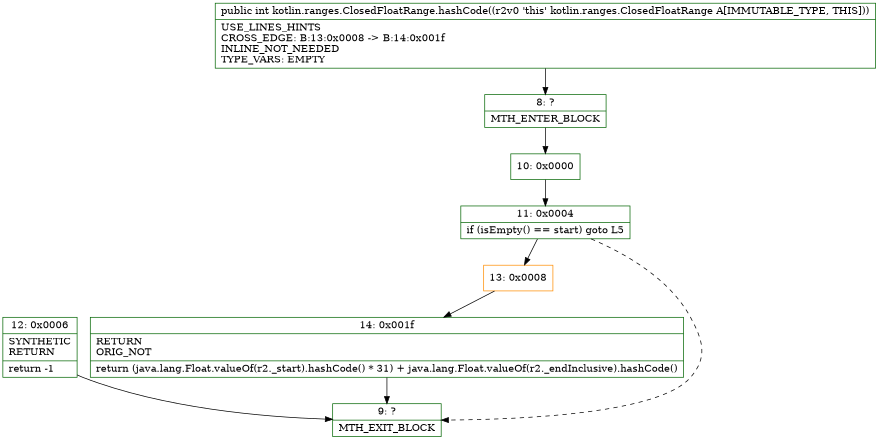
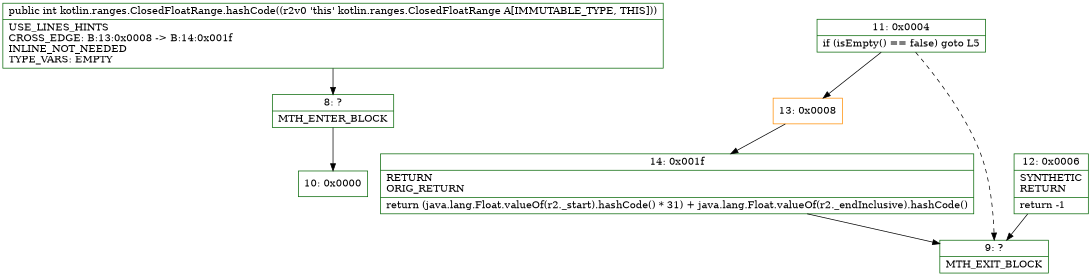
  digraph {
    node [color=darkgreen shape=record]
    n1 [label="{8\:\ ?|MTH_ENTER_BLOCK\l}"]
    n2 [label="{10\:\ 0x0000}"]
-   n3 [label="{11\:\ 0x0004|if (isEmpty() == start) goto L5\l}"]
+   n3 [label="{11\:\ 0x0004|if (isEmpty() == false) goto L5\l}"]
    n4 [color=darkorange label="{13\:\ 0x0008}"]
    n5 [label="{9\:\ ?|MTH_EXIT_BLOCK\l}"]
    n6 [label="{12\:\ 0x0006|SYNTHETIC\lRETURN\l|return \-1\l}"]
-   n7 [label="{14\:\ 0x001f|RETURN\lORIG_NOT\l|return (java.lang.Float.valueOf(r2._start).hashCode() * 31) + java.lang.Float.valueOf(r2._endInclusive).hashCode()\l}"]
+   n7 [label="{14\:\ 0x001f|RETURN\lORIG_RETURN\l|return (java.lang.Float.valueOf(r2._start).hashCode() * 31) + java.lang.Float.valueOf(r2._endInclusive).hashCode()\l}"]
    n8 [label="{public int kotlin.ranges.ClosedFloatRange.hashCode((r2v0 'this' kotlin.ranges.ClosedFloatRange A[IMMUTABLE_TYPE, THIS]))  | USE_LINES_HINTS\lCROSS_EDGE: B:13:0x0008 \-\> B:14:0x001f\lINLINE_NOT_NEEDED\lTYPE_VARS: EMPTY\l}"]
    n1 -> n2
-   n2 -> n3
    n3 -> n4
    n3 -> n5 [style=dashed]
    n4 -> n7
    n6 -> n5
    n7 -> n5
    n8 -> n1
  }
